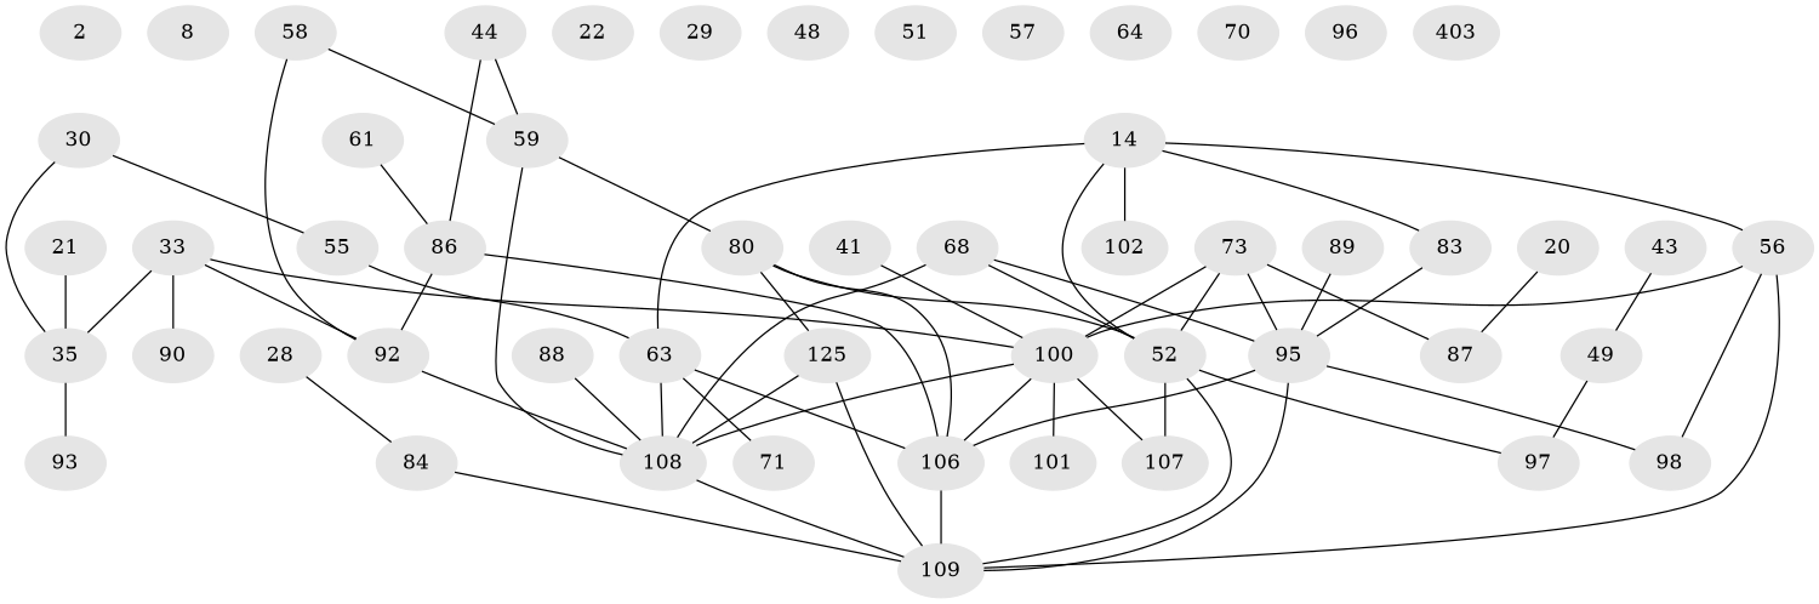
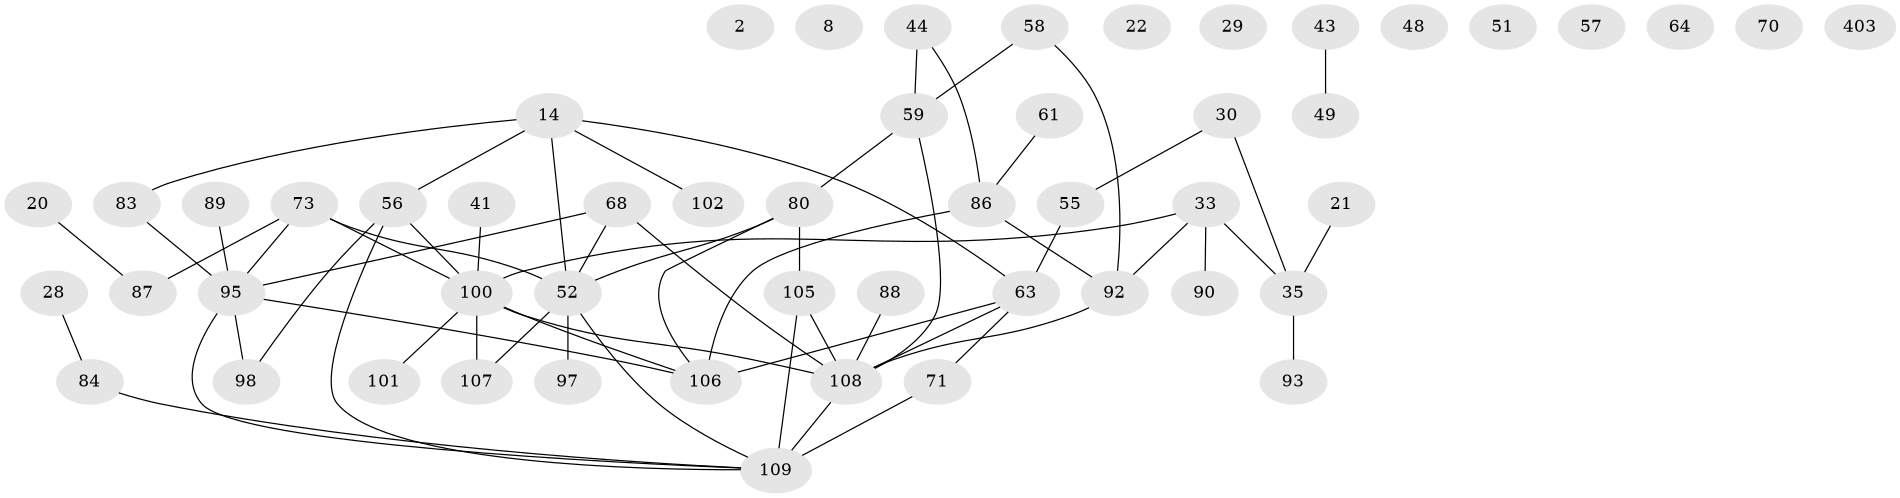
  graph {
    node [color=gray90 style=filled]
    2
    8
    20 [super="+13"]
    87
    21
    35
    93
    92 [super="+42+36"]
    108 [super="+66+91"]
    22
    28
    84
    109 [super="+67+79+77"]
    29
    30
    55
    63 [super="+11"]
    33
    90
    100 [super="+1+24+26+69"]
    106 [super="+85"]
    107
    101
    41
    43
    49
    97
    44
    59
    86
    80 [super="+50"]
    48
    51
    n34 [label=14 super="+39+45"]
    56 [super="+15"]
    n36 [label=52 super="+72"]
    83 [super="+74"]
    102 [super="+6+99"]
    98
    n40 [label=71]
    95 [super="+65+71+94"]
    57
    58 [super="+19"]
-   105 [super="+104" label=125]
+   105 [super="+104"]
    61
    64
    68 [super="+47"]
    70
    73 [super="+52"]
    88
    89
-   96
    n53 [label=403]
    20 -- 87
    21 -- 35
    35 -- 93
    92 -- 108
    108 -- 109 [weight=2]
    28 -- 84
    84 -- 109
    30 -- 35
    30 -- 55
    55 -- 63
    63 -- 108
    63 -- 106
    63 -- n40
    33 -- 35
    33 -- 92
    33 -- 90
    33 -- 100 [weight=2]
    100 -- 108 [weight=3]
    100 -- 106 [weight=2]
    100 -- 107
    100 -- 101
-   106 -- 109 [weight=2]
+   n40 -- 109 [weight=2]
    41 -- 100
    43 -- 49
-   49 -- 97
    44 -- 59
    44 -- 86
    59 -- 108
    59 -- 80
    86 -- 92 [weight=2]
    86 -- 106
    80 -- 106
    80 -- n36
    80 -- 105 [weight=2]
    n34 -- 63
    n34 -- 56 [weight=2]
    n34 -- n36 [weight=2]
    n34 -- 83 [weight=2]
    n34 -- 102 [weight=2]
    56 -- 109
    56 -- 100
    56 -- 98
    n36 -- 109
    n36 -- 107
    n36 -- 97
    83 -- 95
    95 -- 109
    95 -- 106
    95 -- 98
    58 -- 92
    58 -- 59
    105 -- 108
    105 -- 109
    61 -- 86
    68 -- 108 [weight=2]
    68 -- n36
    68 -- 95 [weight=2]
    73 -- 87
    73 -- 100
    73 -- n36
    73 -- 95
    88 -- 108
    89 -- 95
  }
